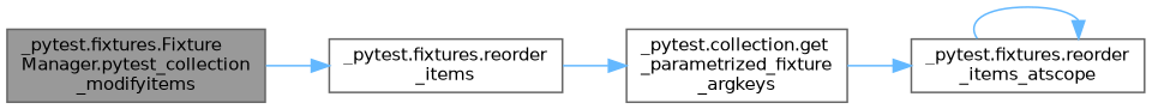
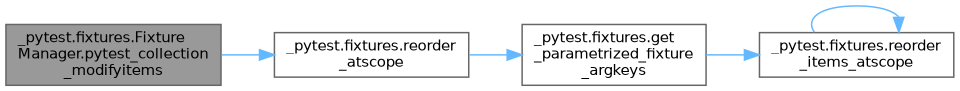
  digraph {
    rankdir=LR
    node [color=grey40 fillcolor=white fontname=Helvetica fontsize=10 shape=box style=filled]
    edge [color=steelblue1 fontname=Helvetica fontsize=10 labelfontname=Helvetica labelfontsize=10 style=solid]
    n1 [color=gray40 fillcolor=grey60 fontcolor=black height=0.2 label="_pytest.fixtures.Fixture\lManager.pytest_collection\l_modifyitems" width=0.4]
-   n2 [height=0.2 label="_pytest.fixtures.reorder\l_items" width=0.4]
-   n3 [height=0.2 label="_pytest.collection.get\l_parametrized_fixture\l_argkeys" width=0.4]
+   n2 [height=0.2 label="_pytest.fixtures.reorder\l_atscope" width=0.4]
+   n3 [height=0.2 label="_pytest.fixtures.get\l_parametrized_fixture\l_argkeys" width=0.4]
    n4 [height=0.2 label="_pytest.fixtures.reorder\l_items_atscope" width=0.4]
    n1 -> n2
    n2 -> n3
    n3 -> n4
    n4 -> n4
  }
